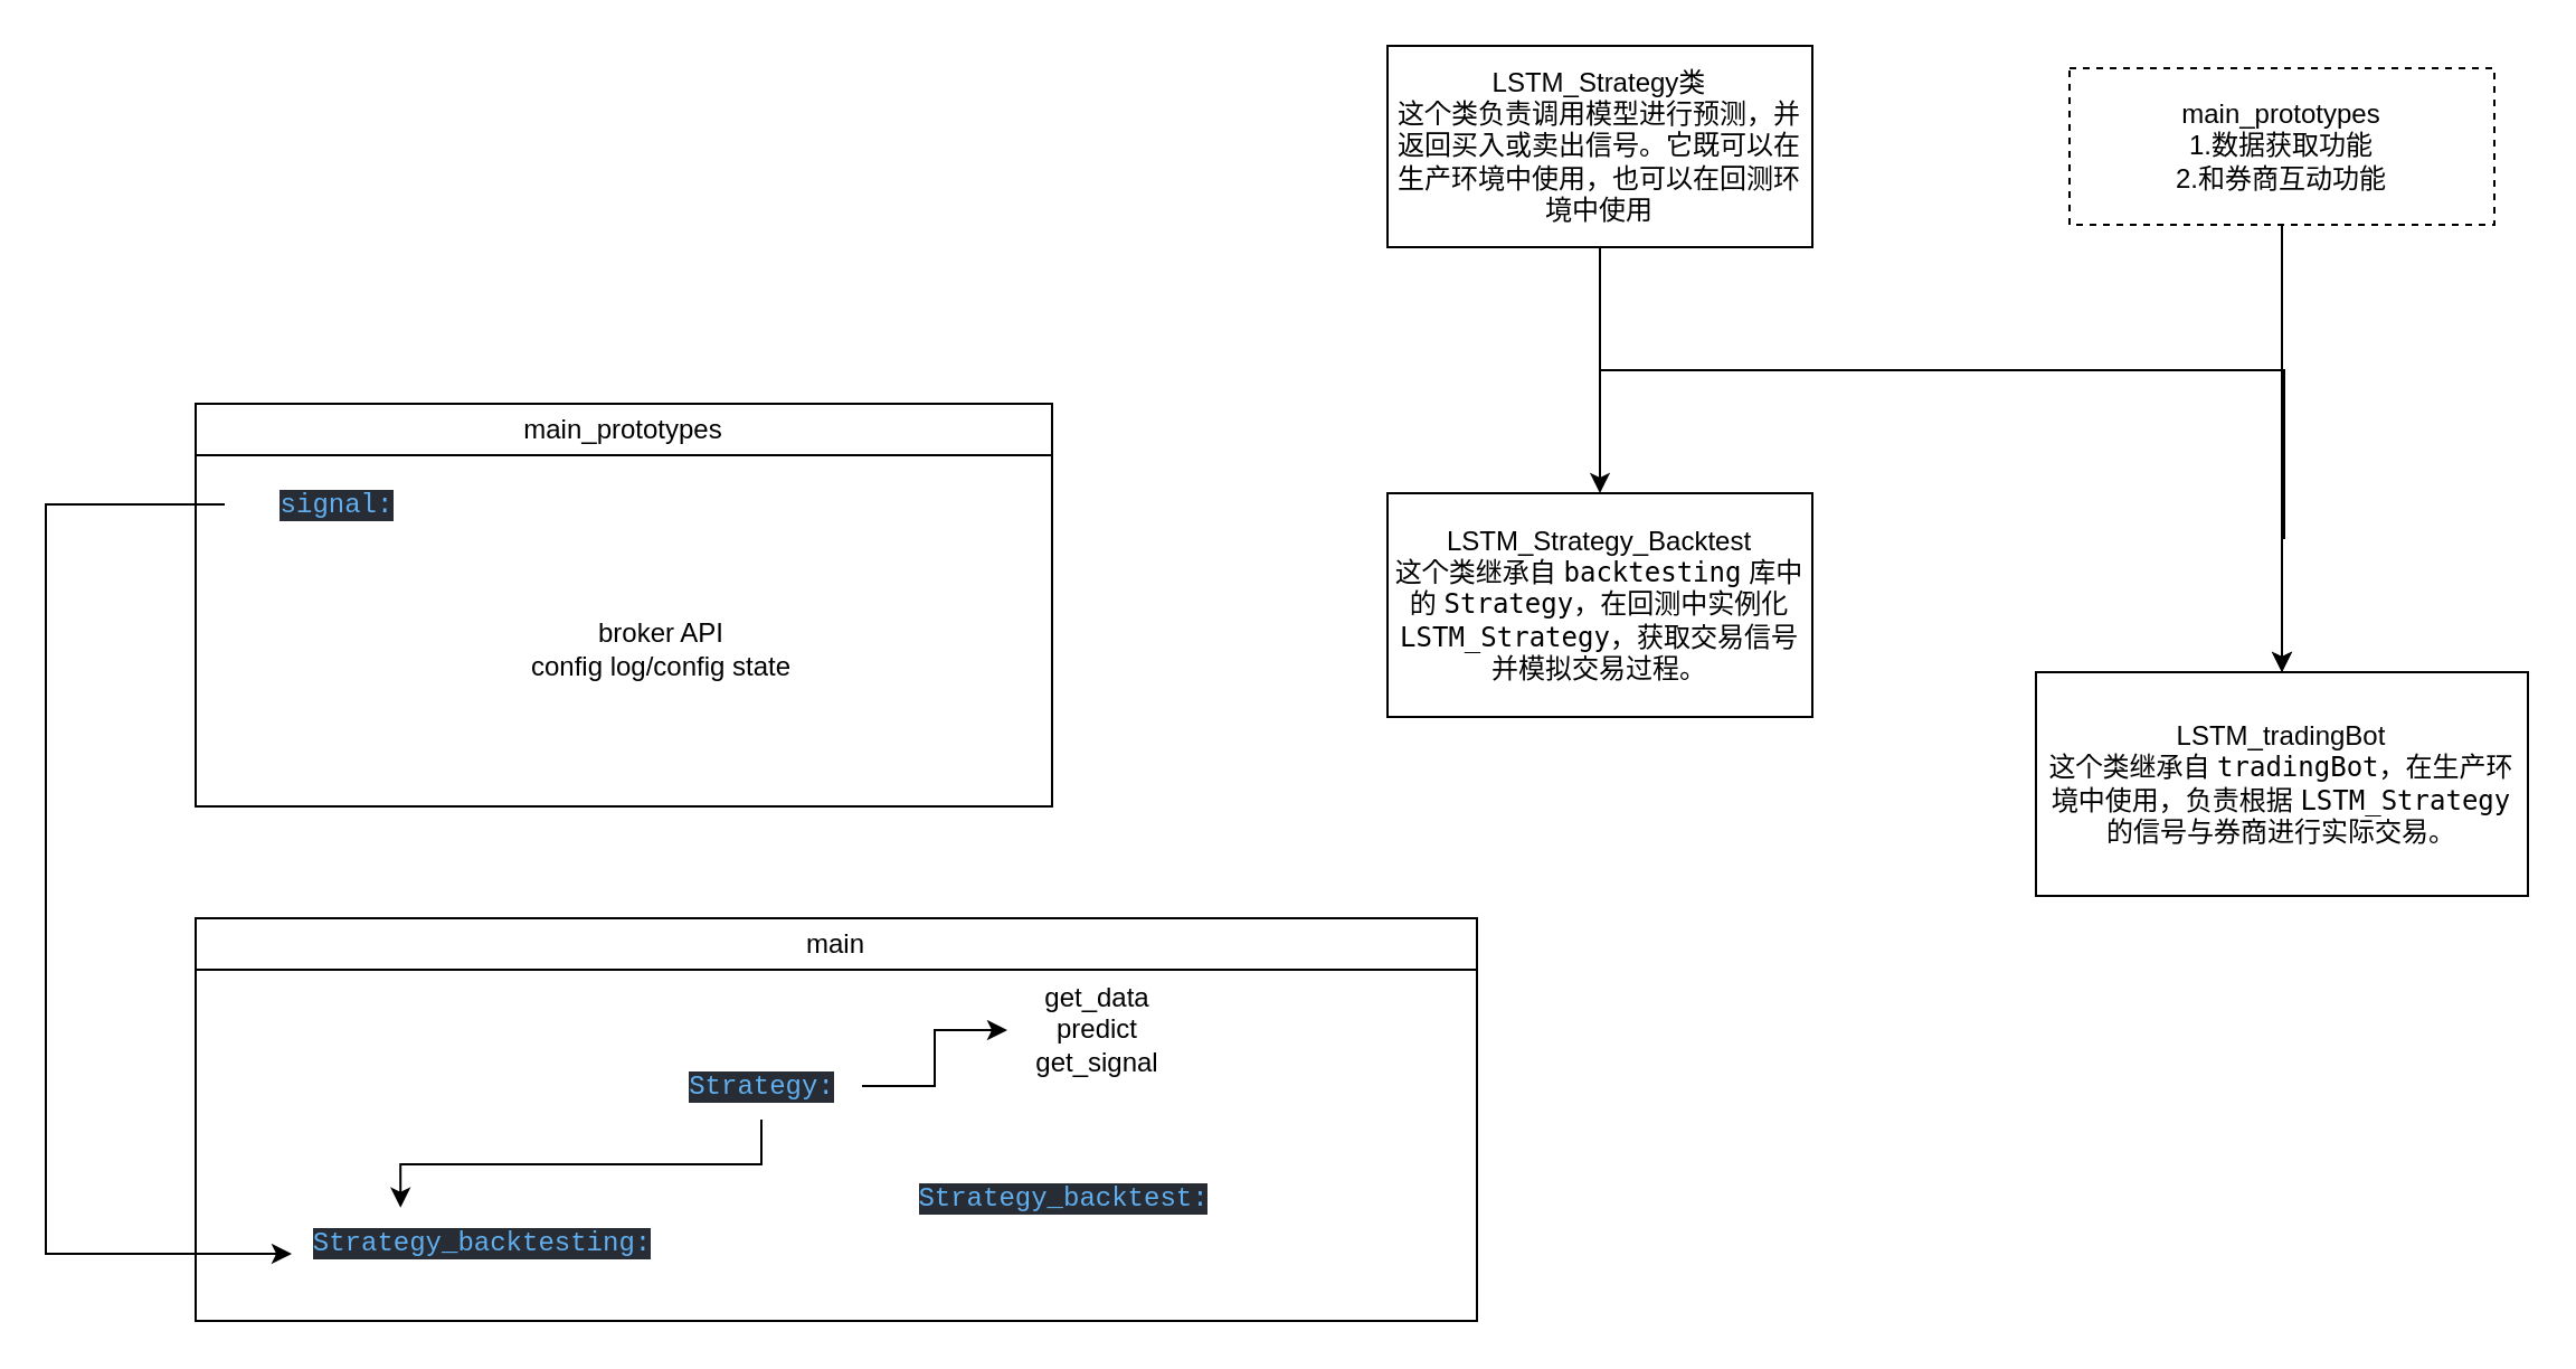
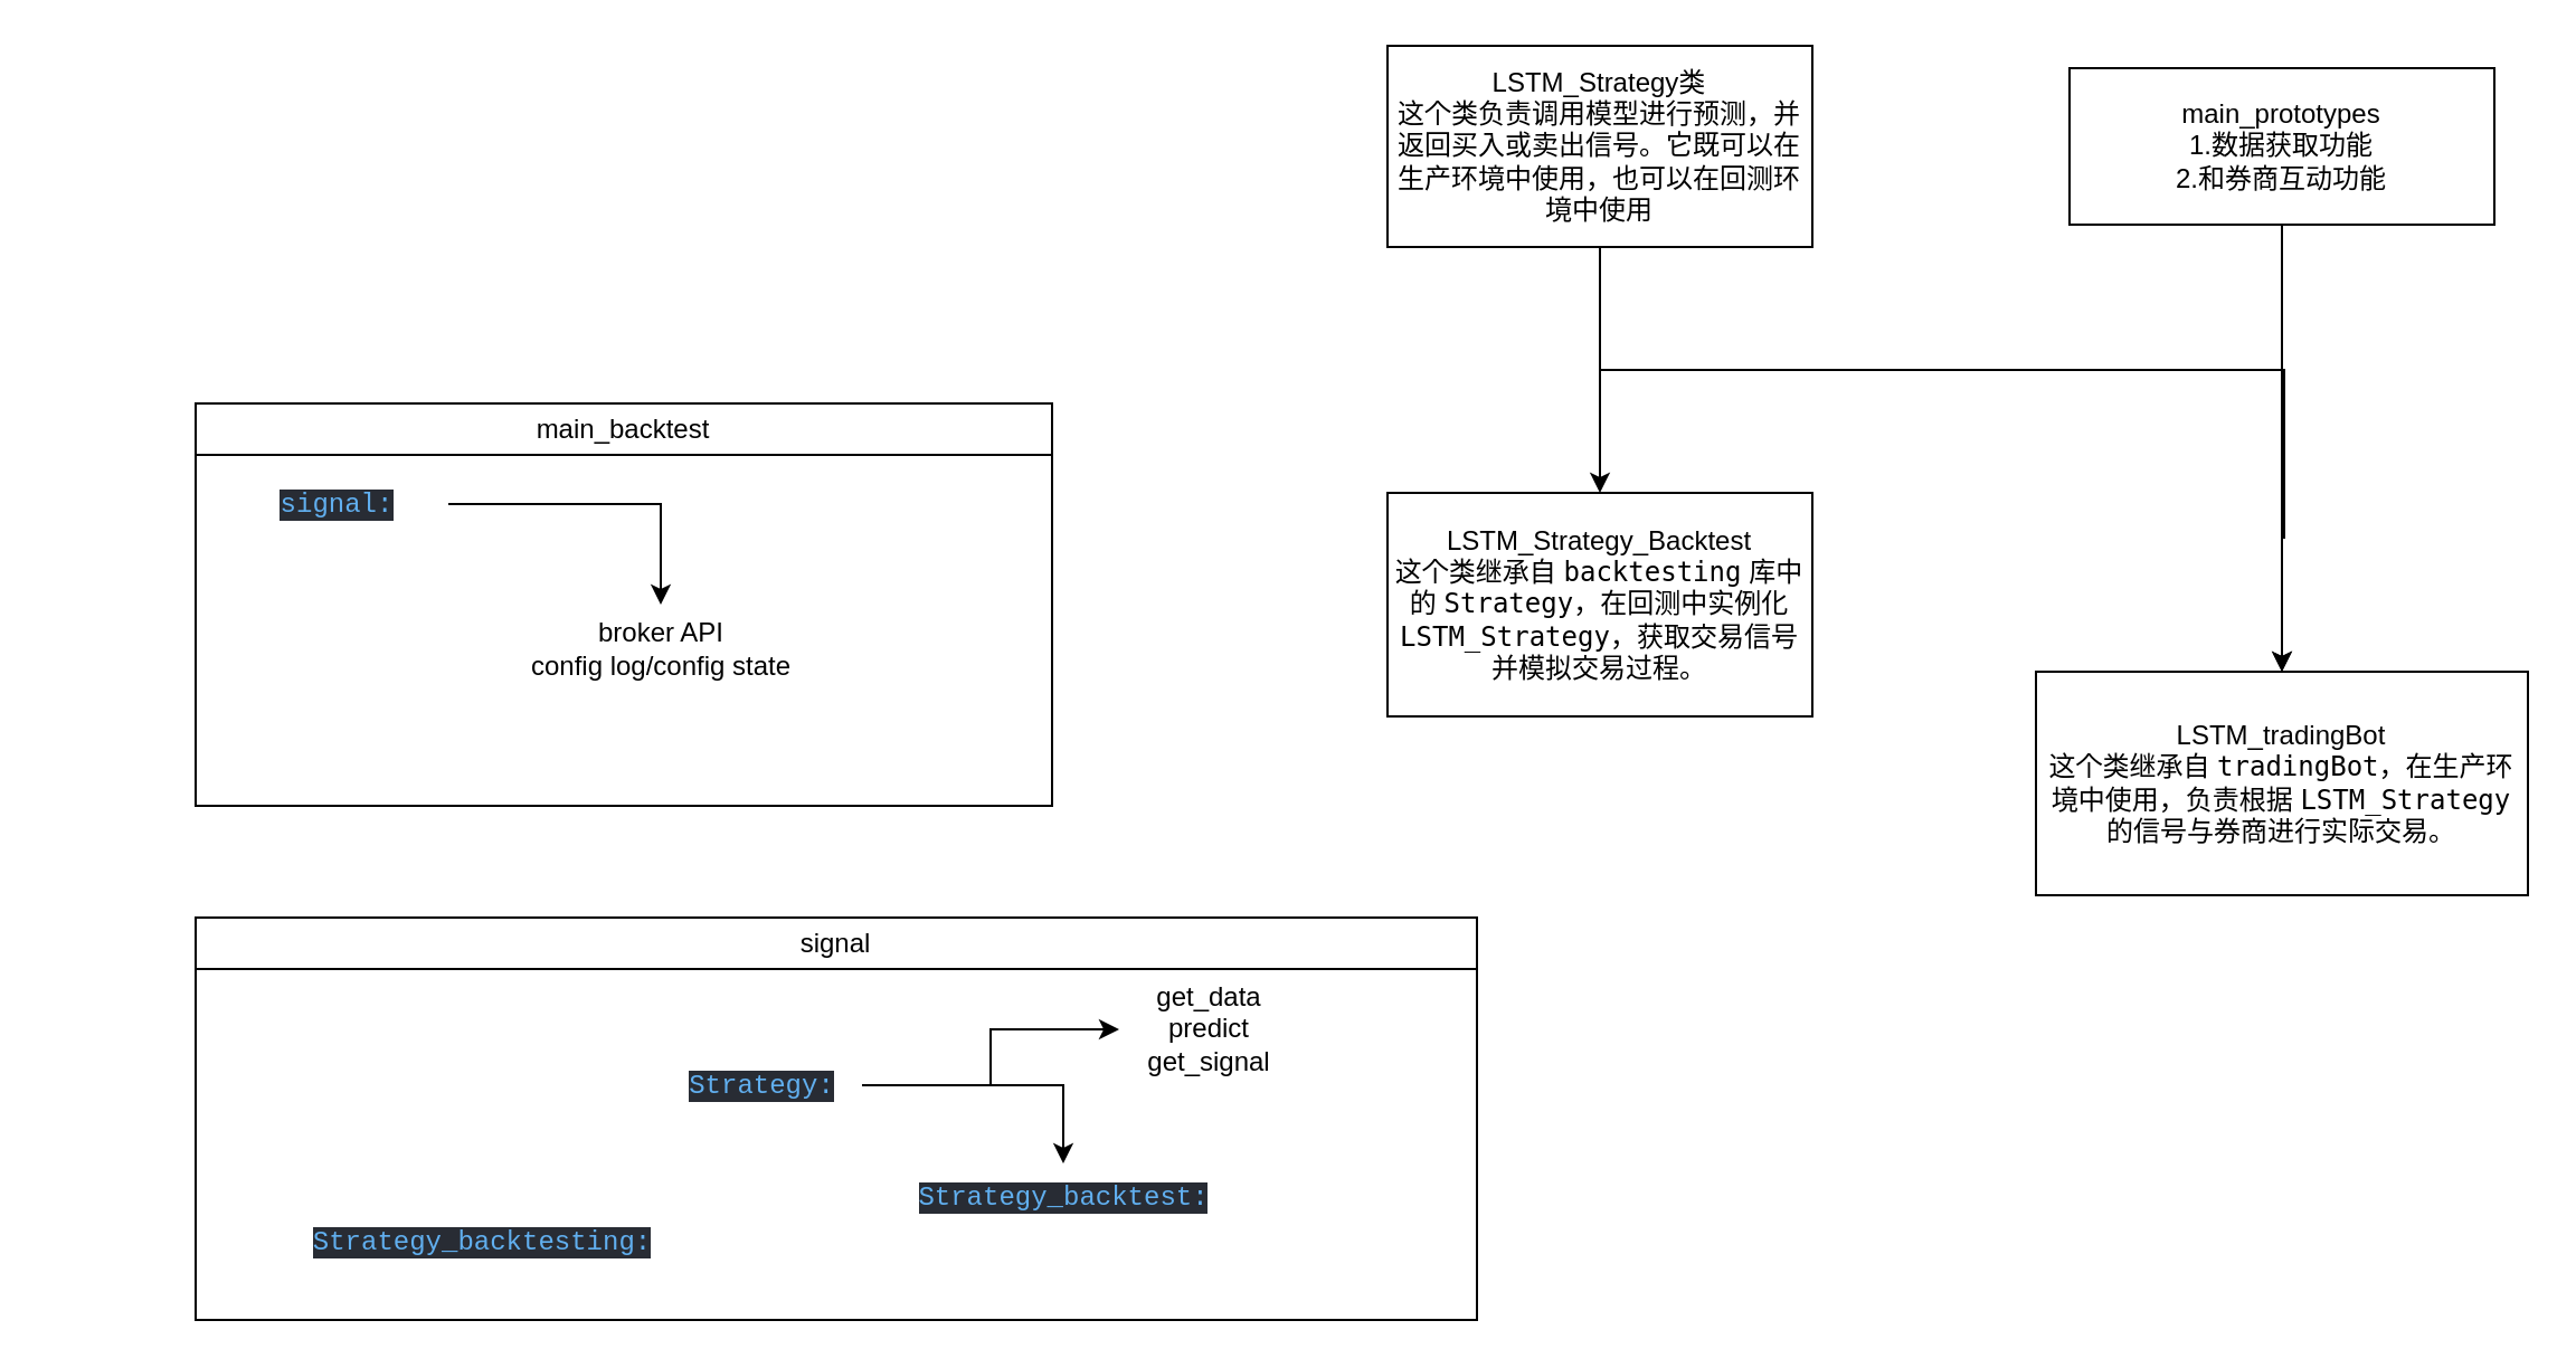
  <mxCell id="0" />
  <mxCell id="1" parent="0" />
  <mxCell id="2" style="edgeStyle=orthogonalEdgeStyle;rounded=0;orthogonalLoop=1;jettySize=auto;html=1;exitX=0.5;exitY=1;exitDx=0;exitDy=0;entryX=0.5;entryY=0;entryDx=0;entryDy=0;" parent="1" source="3" target="8" edge="1"><mxGeometry relative="1" as="geometry"><mxPoint x="1060" y="220" as="targetPoint" /></mxGeometry></mxCell>
- <mxCell id="3" value="main_prototypes&lt;div&gt;1.数据获取功能&lt;/div&gt;&lt;div&gt;2.和券商互动功能&lt;/div&gt;" style="rounded=0;whiteSpace=wrap;html=1;dashed=1;" parent="1" vertex="1"><mxGeometry x="925" y="30" width="190" height="70" as="geometry" /></mxCell>
+ <mxCell id="3" value="main_prototypes&lt;div&gt;1.数据获取功能&lt;/div&gt;&lt;div&gt;2.和券商互动功能&lt;/div&gt;" style="rounded=0;whiteSpace=wrap;html=1;" parent="1" vertex="1"><mxGeometry x="925" y="30" width="190" height="70" as="geometry" /></mxCell>
  <mxCell id="4" value="&lt;div&gt;LSTM_Strategy_Backtest&lt;/div&gt;&lt;div&gt;这个类继承自 &lt;code&gt;backtesting&lt;/code&gt; 库中的 &lt;code&gt;Strategy&lt;/code&gt;，在回测中实例化 &lt;code&gt;LSTM_Strategy&lt;/code&gt;，获取交易信号并模拟交易过程。&lt;br&gt;&lt;/div&gt;" style="rounded=0;whiteSpace=wrap;html=1;" parent="1" vertex="1"><mxGeometry x="620" y="220" width="190" height="100" as="geometry" /></mxCell>
  <mxCell id="5" style="edgeStyle=orthogonalEdgeStyle;rounded=0;orthogonalLoop=1;jettySize=auto;html=1;exitX=0.5;exitY=1;exitDx=0;exitDy=0;entryX=0.5;entryY=0;entryDx=0;entryDy=0;" parent="1" source="7" target="4" edge="1"><mxGeometry relative="1" as="geometry" /></mxCell>
  <mxCell id="6" style="edgeStyle=orthogonalEdgeStyle;rounded=0;orthogonalLoop=1;jettySize=auto;html=1;exitX=0.5;exitY=1;exitDx=0;exitDy=0;entryX=0.5;entryY=0;entryDx=0;entryDy=0;" parent="1" source="7" target="8" edge="1"><mxGeometry relative="1" as="geometry"><mxPoint x="1020" y="220" as="targetPoint" /><Array as="points"><mxPoint x="715" y="165" /><mxPoint x="1021" y="165" /><mxPoint x="1021" y="240" /></Array></mxGeometry></mxCell>
  <mxCell id="7" value="&lt;div&gt;&lt;span style=&quot;background-color: initial;&quot;&gt;LSTM_Strategy&lt;/span&gt;类&lt;/div&gt;&lt;div&gt;这个类负责调用模型进行预测，并返回买入或卖出信号。它既可以在生产环境中使用，也可以在回测环境中使用&lt;br&gt;&lt;/div&gt;" style="rounded=0;whiteSpace=wrap;html=1;" parent="1" vertex="1"><mxGeometry x="620" y="20" width="190" height="90" as="geometry" /></mxCell>
  <mxCell id="8" value="LSTM_tradingBot&lt;div&gt;这个类继承自 &lt;code&gt;tradingBot&lt;/code&gt;，在生产环境中使用，负责根据 &lt;code&gt;LSTM_Strategy&lt;/code&gt; 的信号与券商进行实际交易。&lt;br&gt;&lt;/div&gt;" style="rounded=0;whiteSpace=wrap;html=1;" parent="1" vertex="1"><mxGeometry x="910" y="300" width="220" height="100" as="geometry" /></mxCell>
- <mxCell id="9" value="&lt;span style=&quot;font-weight: 400;&quot;&gt;main_prototypes&lt;/span&gt;" style="swimlane;whiteSpace=wrap;html=1;" vertex="1" parent="1"><mxGeometry x="87" y="180" width="383" height="180" as="geometry"><mxRectangle x="-380" y="300" width="140" height="30" as="alternateBounds" /></mxGeometry></mxCell>
+ <mxCell id="9" value="&lt;span style=&quot;font-weight: 400;&quot;&gt;main_backtest&lt;/span&gt;" style="swimlane;whiteSpace=wrap;html=1;" vertex="1" parent="1"><mxGeometry x="87" y="180" width="383" height="180" as="geometry"><mxRectangle x="-380" y="300" width="140" height="30" as="alternateBounds" /></mxGeometry></mxCell>
+ <mxCell id="10" value="" style="edgeStyle=orthogonalEdgeStyle;rounded=0;orthogonalLoop=1;jettySize=auto;html=1;" edge="1" parent="9" source="11" target="12"><mxGeometry relative="1" as="geometry" /></mxCell>
  <mxCell id="11" value="&lt;span style=&quot;color: rgb(97, 175, 239); background-color: rgb(40, 44, 52); font-family: Menlo, Monaco, &amp;quot;Courier New&amp;quot;, monospace; white-space-collapse: preserve;&quot;&gt;signal:&lt;/span&gt;" style="text;html=1;align=center;verticalAlign=middle;resizable=0;points=[];autosize=1;strokeColor=none;fillColor=none;" vertex="1" parent="9"><mxGeometry x="13" y="30" width="100" height="30" as="geometry" /></mxCell>
  <mxCell id="12" value="broker API&lt;div&gt;config log/config state&lt;/div&gt;" style="text;html=1;align=center;verticalAlign=middle;resizable=0;points=[];autosize=1;strokeColor=none;fillColor=none;" vertex="1" parent="9"><mxGeometry x="138" y="90" width="140" height="40" as="geometry" /></mxCell>
- <mxCell id="13" value="&lt;span style=&quot;font-weight: 400;&quot;&gt;main&lt;/span&gt;" style="swimlane;whiteSpace=wrap;html=1;" vertex="1" parent="1"><mxGeometry x="87" y="410" width="573" height="180" as="geometry"><mxRectangle x="-380" y="300" width="140" height="30" as="alternateBounds" /></mxGeometry></mxCell>
+ <mxCell id="13" value="&lt;span style=&quot;font-weight: 400;&quot;&gt;signal&lt;/span&gt;" style="swimlane;whiteSpace=wrap;html=1;" vertex="1" parent="1"><mxGeometry x="87" y="410" width="573" height="180" as="geometry"><mxRectangle x="-380" y="300" width="140" height="30" as="alternateBounds" /></mxGeometry></mxCell>
  <mxCell id="14" value="" style="edgeStyle=orthogonalEdgeStyle;rounded=0;orthogonalLoop=1;jettySize=auto;html=1;" edge="1" parent="13" source="16" target="20"><mxGeometry relative="1" as="geometry" /></mxCell>
+ <mxCell id="15" style="edgeStyle=orthogonalEdgeStyle;rounded=0;orthogonalLoop=1;jettySize=auto;html=1;" edge="1" parent="13" source="16" target="18"><mxGeometry relative="1" as="geometry" /></mxCell>
  <mxCell id="16" value="&lt;span style=&quot;color: rgb(97, 175, 239); background-color: rgb(40, 44, 52); font-family: Menlo, Monaco, &amp;quot;Courier New&amp;quot;, monospace; white-space-collapse: preserve;&quot;&gt;Strategy&lt;/span&gt;&lt;span style=&quot;background-color: rgb(40, 44, 52); color: rgb(97, 175, 239); font-family: Menlo, Monaco, &amp;quot;Courier New&amp;quot;, monospace; white-space-collapse: preserve;&quot;&gt;:&lt;/span&gt;" style="text;html=1;align=center;verticalAlign=middle;resizable=0;points=[];autosize=1;strokeColor=none;fillColor=none;" vertex="1" parent="13"><mxGeometry x="208" y="60" width="90" height="30" as="geometry" /></mxCell>
  <mxCell id="17" value="&lt;span style=&quot;color: rgb(97, 175, 239); background-color: rgb(40, 44, 52); font-family: Menlo, Monaco, &amp;quot;Courier New&amp;quot;, monospace; white-space-collapse: preserve;&quot;&gt;Strategy_backtesting&lt;/span&gt;&lt;span style=&quot;background-color: rgb(40, 44, 52); color: rgb(97, 175, 239); font-family: Menlo, Monaco, &amp;quot;Courier New&amp;quot;, monospace; white-space-collapse: preserve;&quot;&gt;:&lt;/span&gt;" style="text;html=1;align=center;verticalAlign=middle;resizable=0;points=[];autosize=1;strokeColor=none;fillColor=none;" vertex="1" parent="13"><mxGeometry x="43" y="130" width="170" height="30" as="geometry" /></mxCell>
  <mxCell id="18" value="&lt;span style=&quot;color: rgb(97, 175, 239); background-color: rgb(40, 44, 52); font-family: Menlo, Monaco, &amp;quot;Courier New&amp;quot;, monospace; white-space-collapse: preserve;&quot;&gt;Strategy_backtest&lt;/span&gt;&lt;span style=&quot;background-color: rgb(40, 44, 52); color: rgb(97, 175, 239); font-family: Menlo, Monaco, &amp;quot;Courier New&amp;quot;, monospace; white-space-collapse: preserve;&quot;&gt;:&lt;/span&gt;" style="text;html=1;align=center;verticalAlign=middle;resizable=0;points=[];autosize=1;strokeColor=none;fillColor=none;" vertex="1" parent="13"><mxGeometry x="313" y="110" width="150" height="30" as="geometry" /></mxCell>
- <mxCell id="19" style="edgeStyle=orthogonalEdgeStyle;rounded=0;orthogonalLoop=1;jettySize=auto;html=1;entryX=0.286;entryY=-0.022;entryDx=0;entryDy=0;entryPerimeter=0;" edge="1" parent="13" source="16" target="17"><mxGeometry relative="1" as="geometry" /></mxCell>
- <mxCell id="20" value="&lt;div&gt;get_data&lt;/div&gt;predict&lt;div&gt;get_signal&lt;/div&gt;" style="text;html=1;align=center;verticalAlign=middle;resizable=0;points=[];autosize=1;strokeColor=none;fillColor=none;" vertex="1" parent="13"><mxGeometry x="363" y="20" width="80" height="60" as="geometry" /></mxCell>
- <mxCell id="21" style="edgeStyle=orthogonalEdgeStyle;rounded=0;orthogonalLoop=1;jettySize=auto;html=1;entryX=0;entryY=0.667;entryDx=0;entryDy=0;entryPerimeter=0;" edge="1" parent="1" source="11" target="17"><mxGeometry relative="1" as="geometry"><Array as="points"><mxPoint x="20" y="225" /><mxPoint x="20" y="560" /></Array></mxGeometry></mxCell>
+ <mxCell id="20" value="&lt;div&gt;get_data&lt;/div&gt;predict&lt;div&gt;get_signal&lt;/div&gt;" style="text;html=1;align=center;verticalAlign=middle;resizable=0;points=[];autosize=1;strokeColor=none;fillColor=none;" vertex="1" parent="13"><mxGeometry x="413" y="20" width="80" height="60" as="geometry" /></mxCell>
